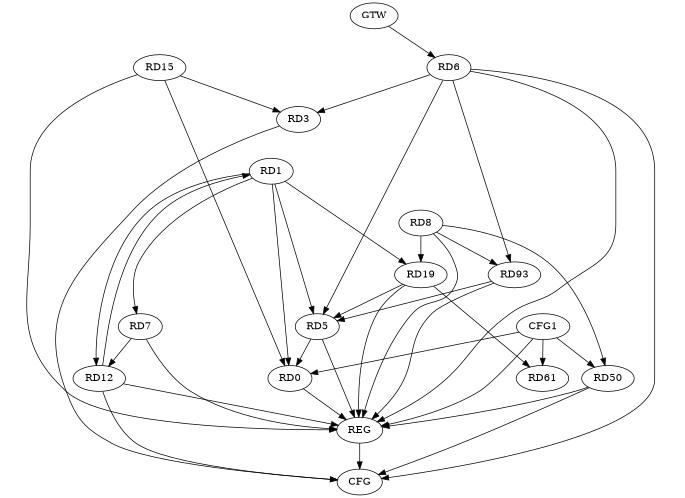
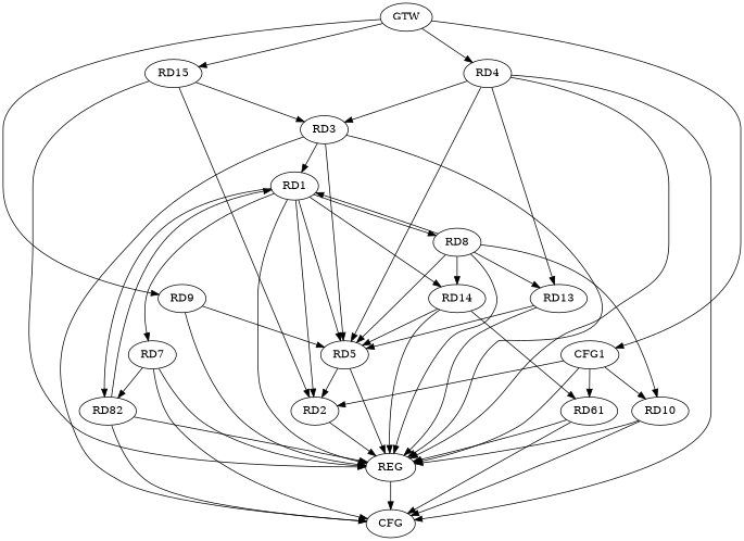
  strict digraph {
    n1 [label=RD1]
-   n2 [label=RD0]
+   n2 [label=RD2]
    n3 [label=RD5]
    n4 [label=RD7]
    n5 [label=RD8]
-   n6 [label=RD12]
-   n7 [label=RD19]
+   n6 [label=RD82]
+   n7 [label=RD14]
    n8 [label=REG]
    n9 [label=CFG]
-   n10 [label=RD93]
-   n11 [label=RD50]
+   n10 [label=RD13]
+   n11 [label=RD10]
    n12 [label=RD61]
    n13 [label=RD3]
-   n14 [label=RD6]
+   n14 [label=RD4]
+   n15 [label=RD9]
    n16 [label=RD15]
    n17 [label=CFG1]
    n18 [label=GTW]
    n1 -> n2
    n1 -> n3
    n1 -> n4
+   n1 -> n5
    n1 -> n6
    n1 -> n7
+   n1 -> n8
    n2 -> n8
    n3 -> n2
    n3 -> n8
    n4 -> n6
    n4 -> n8
+   n4 -> n9
+   n5 -> n1
+   n5 -> n3
    n5 -> n7
    n5 -> n8
    n5 -> n10
    n5 -> n11
    n6 -> n1
    n6 -> n8
    n6 -> n9
    n7 -> n3
    n7 -> n8
    n7 -> n12
    n8 -> n9
    n10 -> n3
    n10 -> n8
    n11 -> n8
    n11 -> n9
+   n12 -> n8
+   n12 -> n9
+   n13 -> n1
+   n13 -> n3
+   n13 -> n8
    n13 -> n9
    n14 -> n3
    n14 -> n8
    n14 -> n9
    n14 -> n10
    n14 -> n13
+   n15 -> n3
+   n15 -> n8
    n16 -> n2
    n16 -> n8
    n16 -> n13
    n17 -> n2
    n17 -> n8
    n17 -> n11
    n17 -> n12
    n18 -> n14
+   n18 -> n15
+   n18 -> n16
+   n18 -> n17
  }
